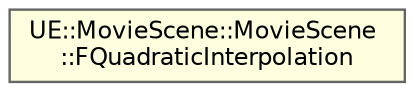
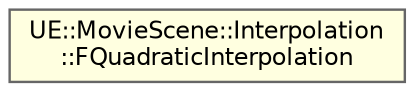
  digraph {
    rankdir=TB
-   n1 [color=grey40 fillcolor=lightyellow fontname=Helvetica fontsize=10 height=0.2 label="UE::MovieScene::MovieScene\l::FQuadraticInterpolation" shape=box style=filled width=0.4]
+   n1 [color=grey40 fillcolor=lightyellow fontname=Helvetica fontsize=10 height=0.2 label="UE::MovieScene::Interpolation\l::FQuadraticInterpolation" shape=box style=filled width=0.4]
  }
